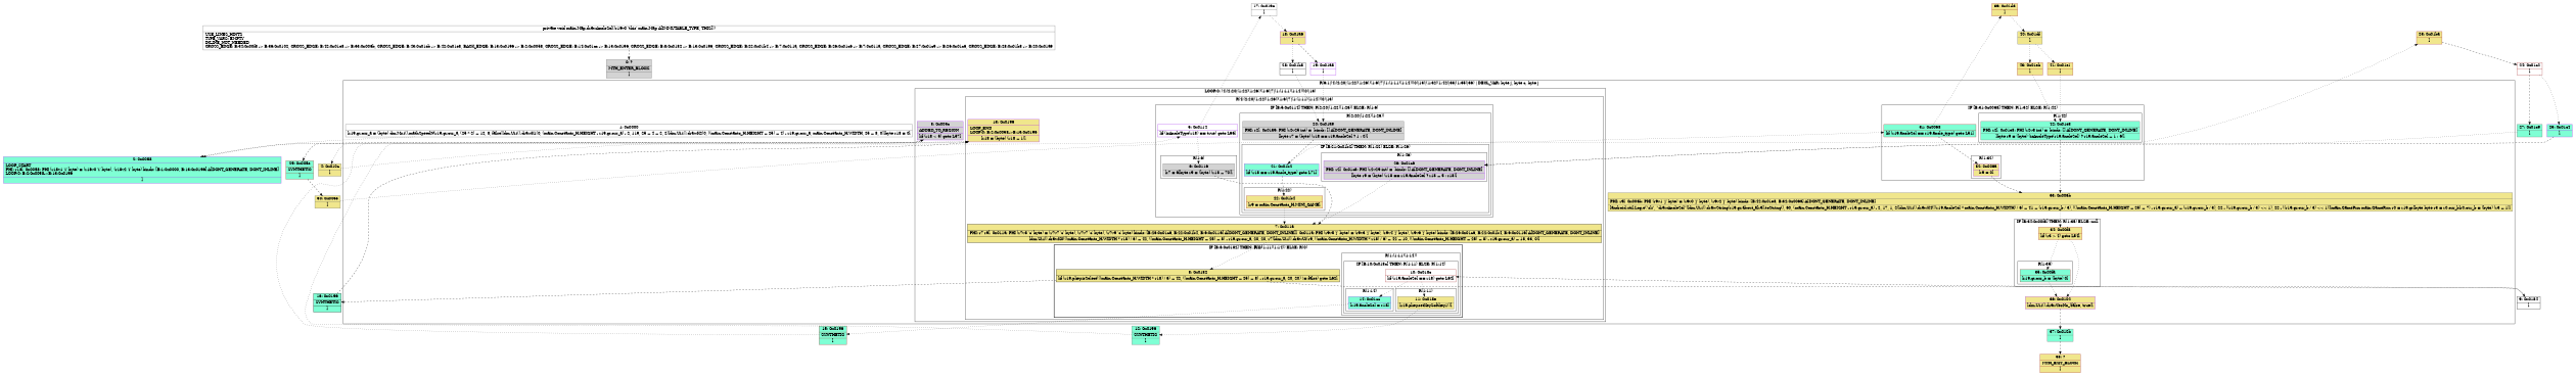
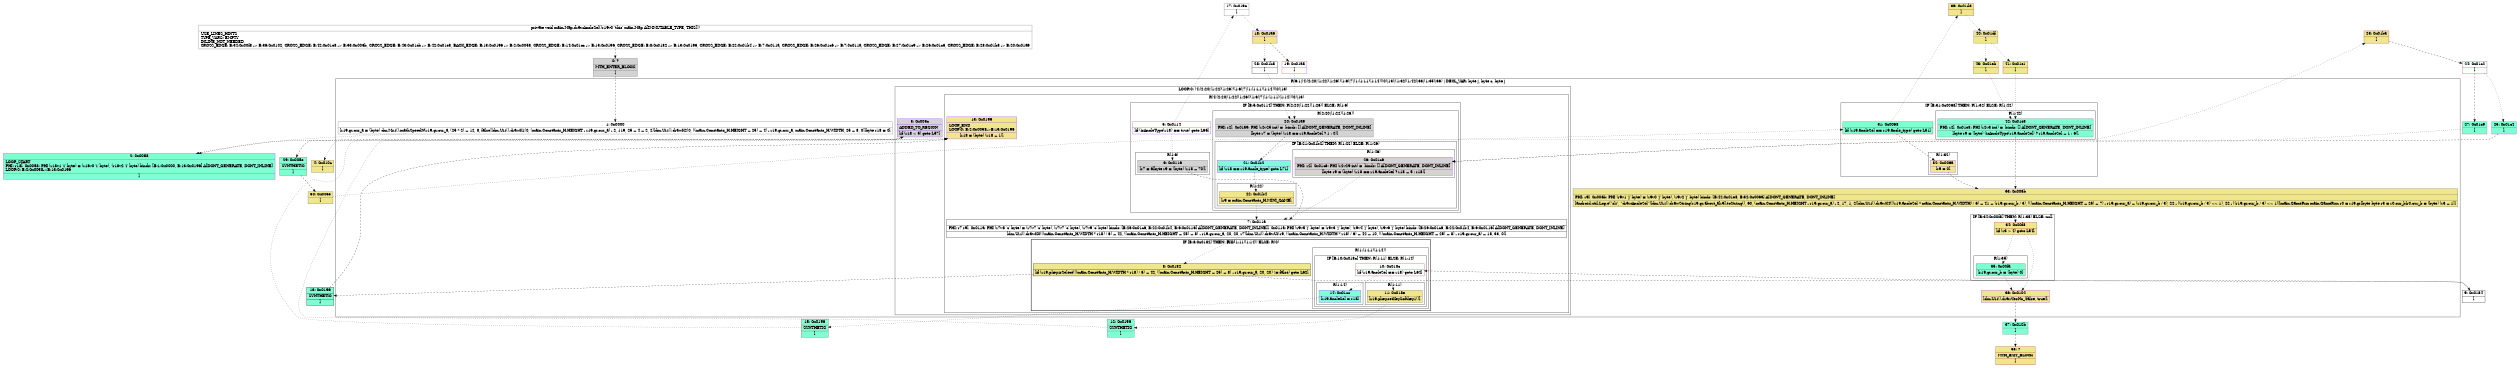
  digraph {
    node [color=gray40 fillcolor=khaki shape=record style=filled]
    edge [style=dotted]
    n1 [color=brown label="{22\:\ 0x01b4|lr9 = main.Constants_H.MINI_GAMEl}"]
    n2 [color=purple fillcolor=lightgrey label="{26\:\ 0x01c6|PHI: r2l  0x01c6: PHI (r2v29 int) =  binds: [] A[DONT_GENERATE, DONT_INLINE]\l|lbyte r9 = (byte) (r18 == r19.anoleSel ? r18 + 5 : r18)l}"]
    n3 [color=purple fillcolor=aquamarine label="{21\:\ 0x01b2|lif (r18 == r19.anole_type) goto L71l}"]
    n4 [fillcolor=lightgrey label="{20\:\ 0x01a9|PHI: r2l  0x01a9: PHI (r2v25 int) =  binds: [] A[DONT_GENERATE, DONT_INLINE]\l|lbyte r7 = (byte) (r18 == r19.anoleSel ? 1 : 0)l}"]
    n5 [fillcolor=lightgrey label="{6\:\ 0x0116|lr7 = 6lbyte r9 = (byte) (r18 + 70)l}"]
    n6 [color=purple fillcolor=white label="{5\:\ 0x0114|lif (isAnoleType(r18) == true) goto L66l}"]
    n7 [label="{11\:\ 0x018e|lr19.pkey.setKeySoftkey1()l}"]
    n8 [color=purple fillcolor=aquamarine label="{14\:\ 0x01cc|lr19.anoleSel = r18l}"]
    n9 [color=brown fillcolor=white label="{10\:\ 0x018c|lif (r19.anoleSel == r18) goto L64l}"]
    n10 [color=black label="{8\:\ 0x0182|lif (r19.pkey.isSelect(((main.Constants_H.WIDTH * r18) \/ 6) + 42, ((main.Constants_H.HEIGHT + 25) + 8) \- r19.gr.cur_a, 20, 20) != false) goto L62l}"]
-   n11 [color=black label="{7\:\ 0x011a|PHI: r7 r9l  0x011a: PHI (r7v8 'c' byte) = (r7v7 'c' byte), (r7v7 'c' byte), (r7v9 'c' byte) binds: [B:26:0x01c6, B:22:0x01b4, B:6:0x0116] A[DONT_GENERATE, DONT_INLINE]l  0x011a: PHI (r9v5 'j' byte) = (r9v3 'j' byte), (r9v4 'j' byte), (r9v6 'j' byte) binds: [B:26:0x01c6, B:22:0x01b4, B:6:0x0116] A[DONT_GENERATE, DONT_INLINE]\l|ldm.Ui.i().drawK0(((main.Constants_H.WIDTH * r18) \/ 6) + 42, ((main.Constants_H.HEIGHT + 25) + 8) \- r19.gr.cur_a, 20, 20, r7)ldm.Ui.i().drawUi(r9, ((main.Constants_H.WIDTH * r18) \/ 6) + 42 + 10, (((main.Constants_H.HEIGHT + 25) + 8) \- r19.gr.cur_a) + 18, 33, 0)l}"]
+   n11 [color=black fillcolor=white label="{7\:\ 0x011a|PHI: r7 r9l  0x011a: PHI (r7v8 'c' byte) = (r7v7 'c' byte), (r7v7 'c' byte), (r7v9 'c' byte) binds: [B:26:0x01c6, B:22:0x01b4, B:6:0x0116] A[DONT_GENERATE, DONT_INLINE]l  0x011a: PHI (r9v5 'j' byte) = (r9v3 'j' byte), (r9v4 'j' byte), (r9v6 'j' byte) binds: [B:26:0x01c6, B:22:0x01b4, B:6:0x0116] A[DONT_GENERATE, DONT_INLINE]\l|ldm.Ui.i().drawK0(((main.Constants_H.WIDTH * r18) \/ 6) + 42, ((main.Constants_H.HEIGHT + 25) + 8) \- r19.gr.cur_a, 20, 20, r7)ldm.Ui.i().drawUi(r9, ((main.Constants_H.WIDTH * r18) \/ 6) + 42 + 10, (((main.Constants_H.HEIGHT + 25) + 8) \- r19.gr.cur_a) + 18, 33, 0)l}"]
    n12 [color=purple label="{13\:\ 0x0196|LOOP_END\lLOOP:0: B:2:0x0058\-\>B:13:0x0196\l|lr18 = (byte) (r18 + 1)l}"]
    n13 [color=purple fillcolor=lightgrey label="{3\:\ 0x005c|ADDED_TO_REGION\l|lif (r18 \< 5) goto L57l}"]
    n14 [color=purple label="{32\:\ 0x006a|lr9 = 0l}"]
    n15 [fillcolor=aquamarine label="{42\:\ 0x01e8|PHI: r2l  0x01e8: PHI (r2v8 int) =  binds: [] A[DONT_GENERATE, DONT_INLINE]\l|lbyte r9 = (byte) (isAnoleType(r19.anoleSel) ? r19.anoleSel + 1 : 6)l}"]
    n16 [color=brown fillcolor=aquamarine label="{31\:\ 0x0068|lif (r19.anoleSel == r19.anole_type) goto L51l}"]
    n17 [color=brown fillcolor=aquamarine label="{35\:\ 0x00fa|lr19.gr.cur_b = (byte) 0l}"]
    n18 [color=brown label="{34\:\ 0x00f8|lif (r3 \> 4) goto L54l}"]
    n19 [fillcolor=white label="{1\:\ 0x0000|lr19.gr.cur_a = (byte) dm.Ms.i().mathSpeedN(r19.gr.cur_a, (25 * 2) + 12, 8, false)ldm.Ui.i().drawK1(0, (main.Constants_H.HEIGHT \- r19.gr.cur_a) \- 2, 119, 25 + 4 + 2, 2)ldm.Ui.i().drawK2(0, ((main.Constants_H.HEIGHT + 25) + 4) \- r19.gr.cur_a, main.Constants_H.WIDTH, 25 + 8, 0)lbyte r18 = 0l}"]
    n20 [label="{33\:\ 0x006b|PHI: r9l  0x006b: PHI (r9v1 'j' byte) = (r9v0 'j' byte), (r9v2 'j' byte) binds: [B:42:0x01e8, B:32:0x006a] A[DONT_GENERATE, DONT_INLINE]\l|landroid.util.Log.e(\"sk\", \"drawAnoleSel\")ldm.Ui.i().drawString(r19.gr.about_a[r9].toString(), 60, (main.Constants_H.HEIGHT \- r19.gr.cur_a) \- 2, 17, 1, 2)ldm.Ui.i().drawK4(((r19.anoleSel * main.Constants_H.WIDTH) \/ 6) + 41 + (r19.gr.cur_b \/ 3), (((main.Constants_H.HEIGHT + 25) + 7) \- r19.gr.cur_a) + (r19.gr.cur_b \/ 3), 22 \- ((r19.gr.cur_b \/ 3) \<\< 1), 22 \- ((r19.gr.cur_b \/ 3) \<\< 1))lmain.GameRun main.GameRun r0 = r19.grlbyte byte r3 = r0.cur_blr0.cur_b = (byte) (r3 + 1)l}"]
    n21 [color=purple label="{36\:\ 0x0102|ldm.Ui.i().drawYesNo_(false, true)l}"]
    n22 [color=brown label="{23\:\ 0x01ba|l}"]
    n23 [fillcolor=white label="{17\:\ 0x019e|l}"]
    n24 [fillcolor=aquamarine label="{12\:\ 0x0196|SYNTHETIC\l|l}"]
    n25 [color=brown fillcolor=aquamarine label="{15\:\ 0x0196|SYNTHETIC\l|l}"]
    n26 [color=black fillcolor=white label="{9\:\ 0x0184|l}"]
    n27 [color=black fillcolor=aquamarine label="{16\:\ 0x0196|SYNTHETIC\l|l}"]
    n28 [color=purple fillcolor=aquamarine label="{2\:\ 0x0058|LOOP_START\lPHI: r18l  0x0058: PHI (r18v1 'i' byte) = (r18v0 'i' byte), (r18v2 'i' byte) binds: [B:1:0x0000, B:13:0x0196] A[DONT_GENERATE, DONT_INLINE]\lLOOP:0: B:2:0x0058\-\>B:13:0x0196\l|l}"]
    n29 [label="{4\:\ 0x010c|l}"]
    n30 [color=brown fillcolor=aquamarine label="{29\:\ 0x005e|SYNTHETIC\l|l}"]
    n31 [color=brown label="{39\:\ 0x01d3|l}"]
    n32 [fillcolor=aquamarine label="{37\:\ 0x010b|l}"]
    n33 [label="{30\:\ 0x005e|l}"]
    n34 [color=purple label="{18\:\ 0x01a6|l}"]
    n35 [color=brown fillcolor=white label="{24\:\ 0x01c2|l}"]
    n36 [label="{40\:\ 0x01df|l}"]
    n37 [color=brown label="{38\:\ ?|MTH_EXIT_BLOCK\l|l}"]
    n38 [fillcolor=lightgrey label="{0\:\ ?|MTH_ENTER_BLOCK\l|l}"]
    n39 [color=purple fillcolor=white label="{19\:\ 0x01a8|l}"]
    n40 [color=black fillcolor=white label="{28\:\ 0x01b8|l}"]
    n41 [color=purple fillcolor=aquamarine label="{25\:\ 0x01c4|l}"]
    n42 [fillcolor=aquamarine label="{27\:\ 0x01c9|l}"]
    n43 [color=brown label="{41\:\ 0x01e1|l}"]
    n44 [color=brown label="{43\:\ 0x01eb|l}"]
    n45 [fillcolor=white label="{private void main.Map.drawAnoleSel((r19v0 'this' main.Map A[IMMUTABLE_TYPE, THIS]))  | USE_LINES_HINTS\lTYPE_VARS: EMPTY\lINLINE_NOT_NEEDED\lCROSS_EDGE: B:34:0x00f8 \-\> B:36:0x0102, CROSS_EDGE: B:42:0x01e8 \-\> B:33:0x006b, CROSS_EDGE: B:43:0x01eb \-\> B:42:0x01e8, BACK_EDGE: B:13:0x0196 \-\> B:2:0x0058, CROSS_EDGE: B:14:0x01cc \-\> B:13:0x0196, CROSS_EDGE: B:8:0x0182 \-\> B:13:0x0196, CROSS_EDGE: B:22:0x01b4 \-\> B:7:0x011a, CROSS_EDGE: B:26:0x01c6 \-\> B:7:0x011a, CROSS_EDGE: B:27:0x01c9 \-\> B:26:0x01c6, CROSS_EDGE: B:28:0x01b8 \-\> B:20:0x01a9\l}"]
    subgraph cluster_1 {
      label="R(6:1|(4:(2:20|(1:22)(1:26))(1:6)|7|(1:(1:11)(1:14))(0)|13)|(1:32)(1:42)|33|(1:35)|36) | DECL_VAR: byte j, byte c, byte j\l"
      n19
      n20
      n21
      subgraph cluster_2 {
        label="LOOP:0: (4:(2:20|(1:22)(1:26))(1:6)|7|(1:(1:11)(1:14))(0)|13)"
        n13
        subgraph cluster_3 {
          label="R(4:(2:20|(1:22)(1:26))(1:6)|7|(1:(1:11)(1:14))(0)|13)"
          n11
          n12
          subgraph cluster_4 {
            label="IF [B:5:0x0114] THEN: R(2:20|(1:22)(1:26)) ELSE: R(1:6)"
            n6
            subgraph cluster_5 {
              label="R(2:20|(1:22)(1:26))"
              n4
              subgraph cluster_6 {
                label="IF [B:21:0x01b2] THEN: R(1:22) ELSE: R(1:26)"
                n3
                subgraph cluster_7 {
                  label="R(1:22)"
                  n1
                }
                subgraph cluster_8 {
                  label="R(1:46)"
                  n2
                }
              }
            }
            subgraph cluster_9 {
              label="R(1:6)"
              n5
            }
          }
          subgraph cluster_10 {
            label="IF [B:8:0x0182] THEN: R(1:(1:11)(1:14)) ELSE: R(0)"
            n10
            subgraph cluster_11 {
              label="R(1:(1:11)(1:14))"
              subgraph cluster_12 {
                label="IF [B:10:0x018c] THEN: R(1:11) ELSE: R(1:14)"
                n9
                subgraph cluster_13 {
                  label="R(1:11)"
                  n7
                }
                subgraph cluster_14 {
                  label="R(1:14)"
                  n8
                }
              }
            }
            subgraph cluster_15 {
              label="R(0)"
            }
          }
        }
      }
      subgraph cluster_16 {
        label="IF [B:31:0x0068] THEN: R(1:32) ELSE: R(1:42)"
        n16
        subgraph cluster_17 {
          label="R(1:32)"
          n14
        }
        subgraph cluster_18 {
          label="R(1:42)"
          n15
        }
      }
      subgraph cluster_19 {
        label="IF [B:34:0x00f8] THEN: R(1:35) ELSE: null"
        n18
        subgraph cluster_20 {
          label="R(1:35)"
          n17
        }
      }
    }
    n1 -> n11
    n2 -> n11
    n3 -> n1 [style=dashed]
    n3 -> n22
    n4 -> n3 [style=dashed]
    n5 -> n11 [style=dashed]
    n6 -> n5
    n6 -> n23
    n7 -> n24
    n8 -> n25
    n9 -> n7
    n9 -> n8
    n10 -> n26 [style=dashed]
    n10 -> n27 [style=dashed]
    n11 -> n10
    n12 -> n28
    n13 -> n29
    n13 -> n30 [style=dashed]
    n14 -> n20 [style=dashed]
    n15 -> n20 [style=dashed]
    n16 -> n14 [style=dashed]
    n16 -> n31
    n17 -> n21
    n18 -> n17
    n18 -> n21
    n19 -> n28
    n20 -> n18
    n21 -> n32 [style=dashed]
    n22 -> n35 [style=dashed]
    n23 -> n34
    n24 -> n12
    n25 -> n12
    n26 -> n9 [style=dashed]
    n27 -> n12 [style=dashed]
    n28 -> n13
-   n29 -> n6
    n30 -> n33 [style=dashed]
    n31 -> n36
    n32 -> n37 [style=dashed]
    n33 -> n16
    n34 -> n39 [style=dashed]
    n34 -> n40
    n35 -> n41
    n35 -> n42 [style=dashed]
    n36 -> n43
    n36 -> n44
+   n38 -> n19 [style=dashed]
    n39 -> n4
    n40 -> n4
    n41 -> n2 [style=dashed]
    n42 -> n2
    n43 -> n15
    n44 -> n15
    n45 -> n38 [style=dashed]
  }
